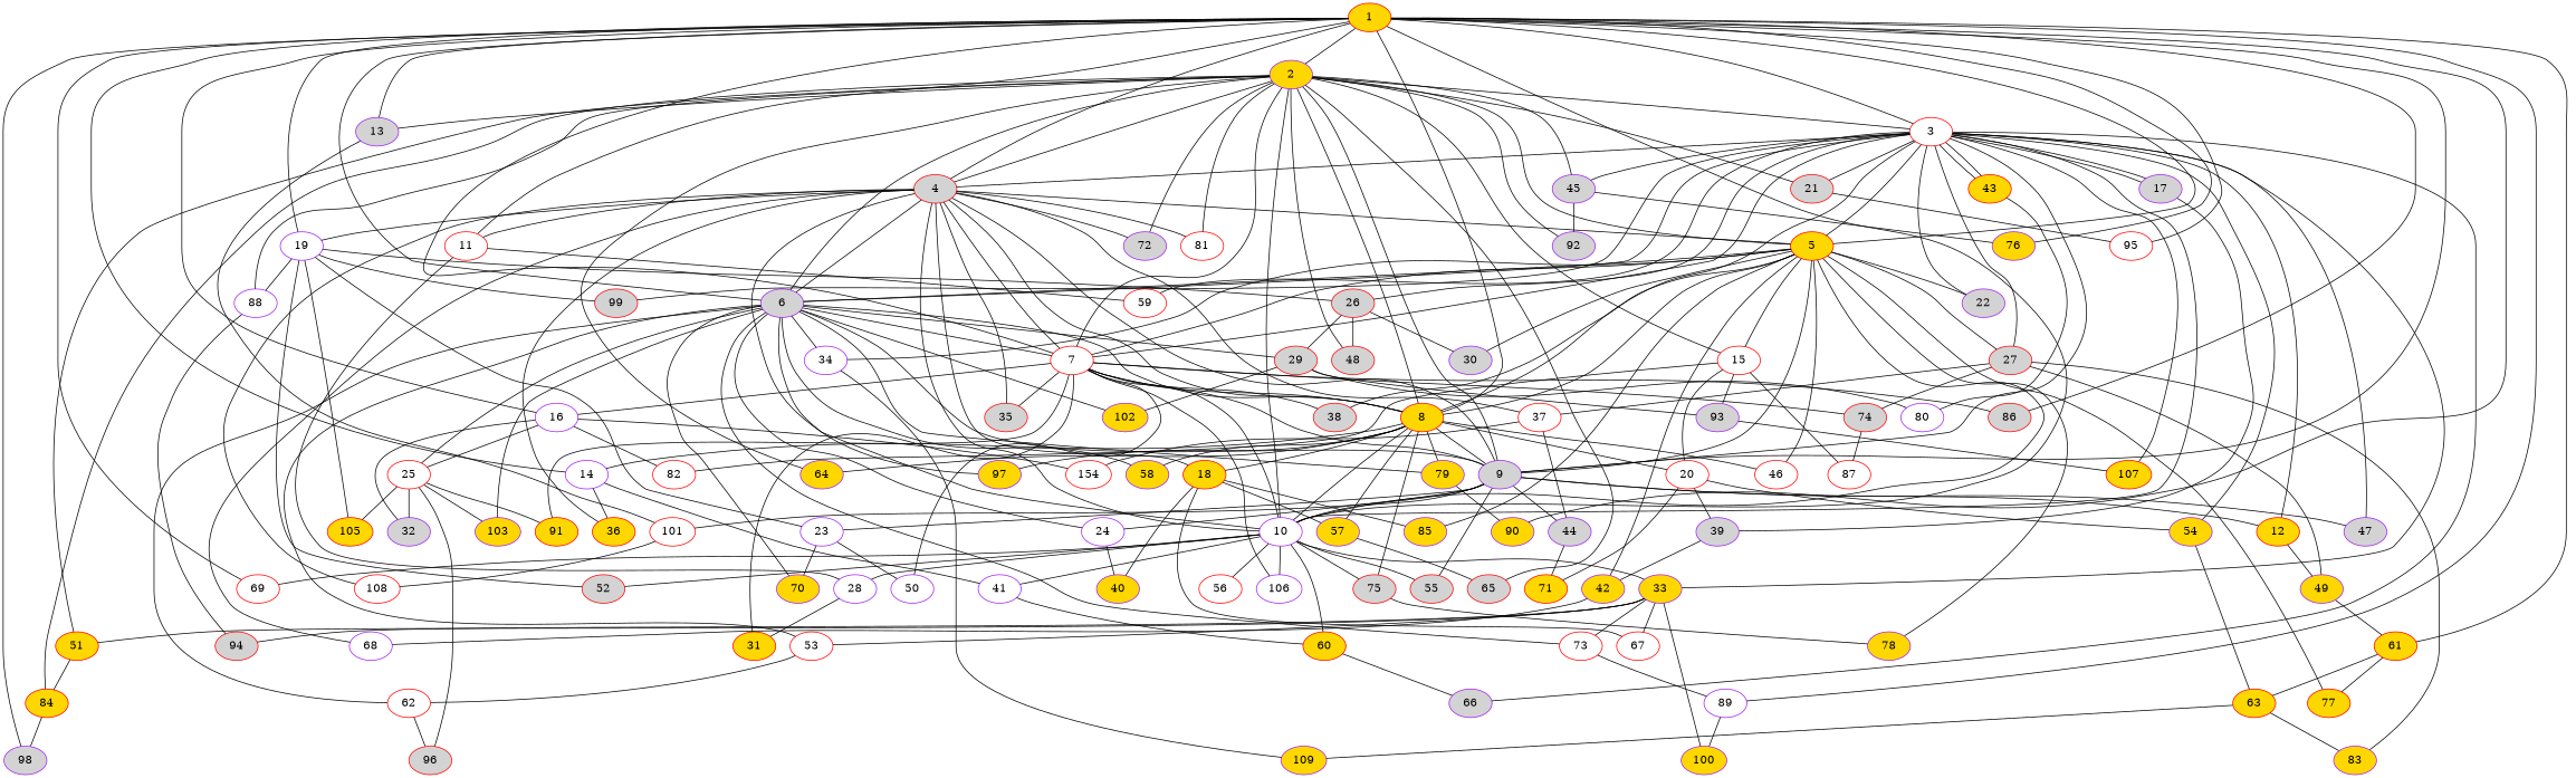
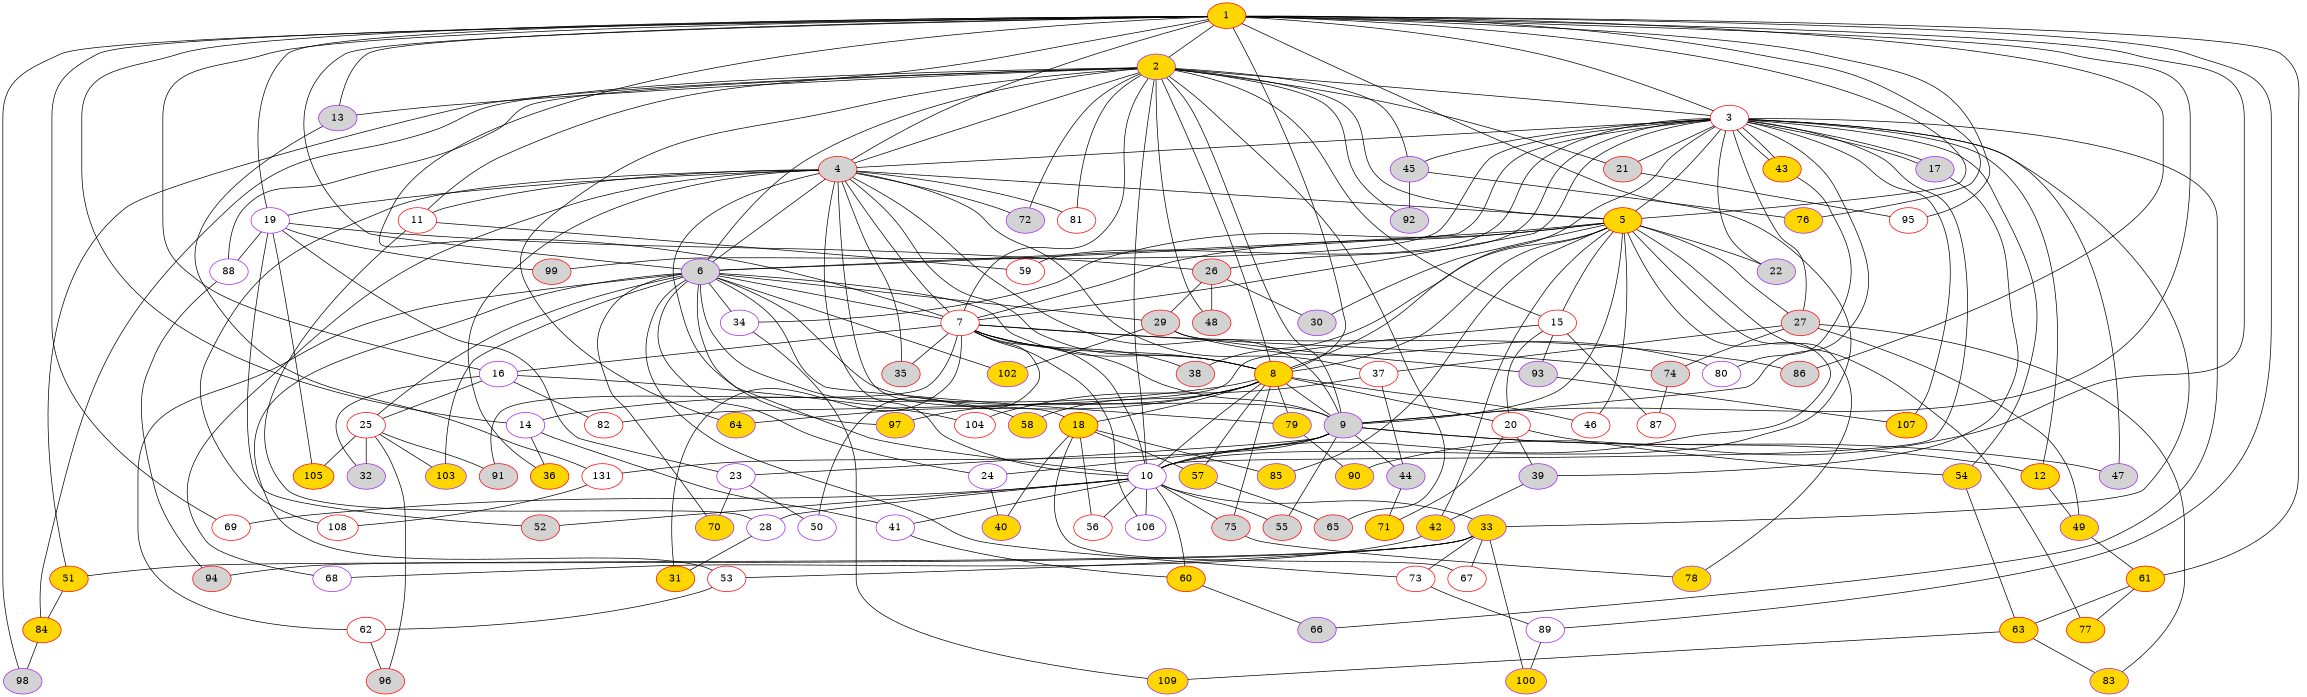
  graph {
    node [color=red fillcolor=gold style=filled]
    2 [color=purple]
    1
    3 [fillcolor=white]
    4 [fillcolor=lightgrey]
    5
    6 [color=purple fillcolor=lightgrey]
    7 [fillcolor=white]
    8
    9 [color=purple fillcolor=lightgrey]
    10 [color=purple fillcolor=white]
    11 [fillcolor=white]
    13 [color=purple fillcolor=lightgrey]
    14 [color=purple fillcolor=white]
    16 [color=purple fillcolor=white]
    19 [color=purple fillcolor=white]
    61
    69 [fillcolor=white]
    76 [color=purple]
    86 [fillcolor=lightgrey]
    89 [color=purple fillcolor=white]
    90 [color=purple]
    95 [fillcolor=white]
    98 [color=purple fillcolor=lightgrey]
    15 [fillcolor=white]
    21 [fillcolor=lightgrey]
    45 [color=purple fillcolor=lightgrey]
    48 [fillcolor=lightgrey]
    51
    64 [color=purple]
    65 [fillcolor=lightgrey]
    72 [color=purple fillcolor=lightgrey]
    81 [fillcolor=white]
    84
    88 [color=purple fillcolor=white]
    92 [color=purple fillcolor=lightgrey]
    12
    17 [color=purple fillcolor=lightgrey]
    22 [color=purple fillcolor=lightgrey]
    26 [fillcolor=lightgrey]
    27 [fillcolor=lightgrey]
    33 [color=purple]
    43
    47 [color=purple fillcolor=lightgrey]
    54 [color=purple]
    59 [fillcolor=white]
    66 [color=purple fillcolor=lightgrey]
    99 [fillcolor=lightgrey]
    107
    18
    35 [fillcolor=lightgrey]
    36
    37 [fillcolor=white]
    68 [color=purple fillcolor=white]
    97 [color=purple]
    108 [fillcolor=white]
    30 [color=purple fillcolor=lightgrey]
    34 [color=purple fillcolor=white]
    38 [fillcolor=lightgrey]
    42 [color=purple]
    46 [fillcolor=white]
    77
    78 [color=purple]
    85 [color=purple]
    24 [color=purple fillcolor=white]
    25 [fillcolor=white]
    29 [fillcolor=lightgrey]
    53 [fillcolor=white]
    58 [color=purple]
    62 [fillcolor=white]
    70 [color=purple]
    73 [fillcolor=white]
    79 [color=purple]
    102 [color=purple]
    103 [color=purple]
    31
    50 [color=purple fillcolor=white]
    74 [fillcolor=lightgrey]
-   91
+   91 [fillcolor=lightgrey]
    106 [color=purple fillcolor=white]
    20 [fillcolor=white]
    57 [color=purple]
    75 [fillcolor=lightgrey]
    23 [color=purple fillcolor=white]
    44 [color=purple fillcolor=lightgrey]
    55 [fillcolor=lightgrey]
-   101 [fillcolor=white]
+   101 [fillcolor=white label=131]
    28 [color=purple fillcolor=white]
    41 [color=purple fillcolor=white]
    52 [fillcolor=lightgrey]
    56 [fillcolor=white]
    60
    82 [fillcolor=white]
    32 [color=purple fillcolor=lightgrey]
-   104 [fillcolor=white label=154]
+   104 [fillcolor=white]
    105
    63
    100 [color=purple]
    87 [fillcolor=white]
    93 [color=purple fillcolor=lightgrey]
    94 [fillcolor=lightgrey]
    49 [color=purple]
    39 [color=purple fillcolor=lightgrey]
    83 [color=purple]
    67 [fillcolor=white]
    80 [color=purple fillcolor=white]
    40 [color=purple]
    109 [color=purple]
    96 [fillcolor=lightgrey]
    71
    2 -- 3
    2 -- 4
    2 -- 5
    2 -- 6
    2 -- 7
    2 -- 8
    2 -- 9
    2 -- 10
    2 -- 13
    2 -- 15
    2 -- 21
    2 -- 45
    2 -- 48
    2 -- 51
    2 -- 64
    2 -- 65
    2 -- 72
    2 -- 81
    2 -- 84
    2 -- 88
    2 -- 92
    1 -- 2
    1 -- 3
    1 -- 4
    1 -- 5
    1 -- 6
    1 -- 7
    1 -- 8
    1 -- 9
    1 -- 10
    1 -- 11
    1 -- 13
    1 -- 14
    1 -- 16
    1 -- 19
    1 -- 61
    1 -- 69
    1 -- 76
    1 -- 86
    1 -- 89
    1 -- 90
    1 -- 95
    1 -- 98
    3 -- 4
    3 -- 5
    3 -- 6
    3 -- 7
    3 -- 8
    3 -- 9
    3 -- 10
    3 -- 21
    3 -- 45
    3 -- 12
    3 -- 17
    3 -- 17
    3 -- 22
    3 -- 26
    3 -- 27
    3 -- 33
    3 -- 43
    3 -- 43
    3 -- 47
    3 -- 54
    3 -- 59
    3 -- 66
    3 -- 99
    3 -- 107
    4 -- 5
    4 -- 6
    4 -- 7
    4 -- 8
    4 -- 9
    4 -- 10
    4 -- 11
    4 -- 19
    4 -- 72
    4 -- 81
    4 -- 18
    4 -- 35
    4 -- 36
    4 -- 37
    4 -- 68
    4 -- 97
    4 -- 108
    5 -- 6
    5 -- 7
    5 -- 8
    5 -- 9
    5 -- 10
    5 -- 15
    5 -- 22
    5 -- 27
    5 -- 30
    5 -- 34
    5 -- 38
    5 -- 42
    5 -- 46
    5 -- 77
    5 -- 78
    5 -- 85
    6 -- 7
    6 -- 8
    6 -- 9
    6 -- 10
    6 -- 34
    6 -- 24
    6 -- 25
    6 -- 29
    6 -- 53
    6 -- 58
    6 -- 62
    6 -- 70
    6 -- 73
    6 -- 79
    6 -- 102
    6 -- 103
    7 -- 8
    7 -- 9
    7 -- 10
    7 -- 16
    7 -- 86
    7 -- 35
    7 -- 38
    7 -- 31
    7 -- 50
    7 -- 74
    7 -- 91
    7 -- 106
    8 -- 9
    8 -- 10
    8 -- 14
    8 -- 64
    8 -- 18
    8 -- 97
    8 -- 46
    8 -- 58
    8 -- 79
    8 -- 20
    8 -- 57
    8 -- 75
    9 -- 10
    9 -- 12
    9 -- 47
    9 -- 24
    9 -- 23
    9 -- 44
    9 -- 55
    9 -- 101
    10 -- 69
    10 -- 33
    10 -- 106
    10 -- 75
    10 -- 55
    10 -- 28
    10 -- 41
    10 -- 52
    10 -- 56
    10 -- 60
    11 -- 59
    11 -- 28
    13 -- 101
    14 -- 36
    14 -- 41
    16 -- 25
    16 -- 82
    16 -- 32
    16 -- 104
    19 -- 88
    19 -- 26
    19 -- 99
    19 -- 23
    19 -- 52
    19 -- 105
    61 -- 77
    61 -- 63
    89 -- 100
    15 -- 20
    15 -- 82
    15 -- 87
    15 -- 93
    21 -- 95
    45 -- 76
    45 -- 92
    51 -- 84
    84 -- 98
    88 -- 94
    12 -- 49
    17 -- 39
    26 -- 48
    26 -- 30
    26 -- 29
    27 -- 37
    27 -- 74
    27 -- 49
    27 -- 83
    33 -- 51
    33 -- 53
    33 -- 73
    33 -- 100
    33 -- 94
    33 -- 67
    43 -- 80
    54 -- 63
    18 -- 85
    18 -- 57
+   18 -- 56
    18 -- 67
    18 -- 40
    37 -- 44
    37 -- 104
    34 -- 109
    42 -- 68
    24 -- 40
    25 -- 103
    25 -- 91
    25 -- 32
    25 -- 105
    25 -- 96
    29 -- 102
    29 -- 93
    29 -- 80
    53 -- 62
    62 -- 96
    73 -- 89
    79 -- 90
    74 -- 87
    20 -- 54
    20 -- 39
    20 -- 71
    57 -- 65
    75 -- 78
    23 -- 70
    23 -- 50
    44 -- 71
    101 -- 108
    28 -- 31
    41 -- 60
    60 -- 66
    63 -- 83
    63 -- 109
    93 -- 107
    49 -- 61
    39 -- 42
  }
